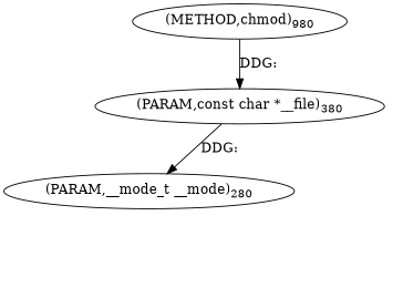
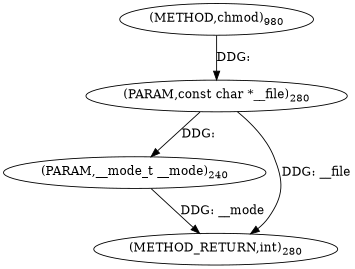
  digraph {
    n1 [label=<(METHOD,chmod)<SUB>980</SUB>>]
-   n2 [label=<(PARAM,const char *__file)<SUB>380</SUB>>]
-   n3 [label=<(PARAM,__mode_t __mode)<SUB>280</SUB>>]
+   n2 [label=<(PARAM,const char *__file)<SUB>280</SUB>>]
+   n3 [label=<(PARAM,__mode_t __mode)<SUB>240</SUB>>]
+   n4 [label=<(METHOD_RETURN,int)<SUB>280</SUB>>]
    n1 -> n2 [label="DDG: "]
    n2 -> n3 [label="DDG: "]
+   n2 -> n4 [label="DDG: __file"]
+   n3 -> n4 [label="DDG: __mode"]
  }
